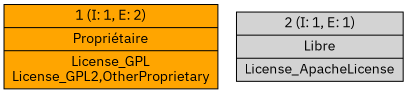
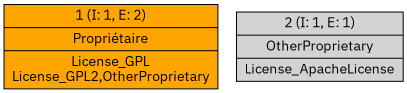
  digraph {
    rankdir=BT
    fontname="IBM Plex Sans"
    node [shape=record style=filled fontname="IBM Plex Sans"]
    n1 [fillcolor=orange label="{1 (I: 1, E: 2)|Propriétaire\n|License_GPL\nLicense_GPL2,OtherProprietary\n}"]
-   n2 [label="{2 (I: 1, E: 1)|Libre\n|License_ApacheLicense\n}"]
+   n2 [label="{2 (I: 1, E: 1)|OtherProprietary\n|License_ApacheLicense\n}"]
  }
